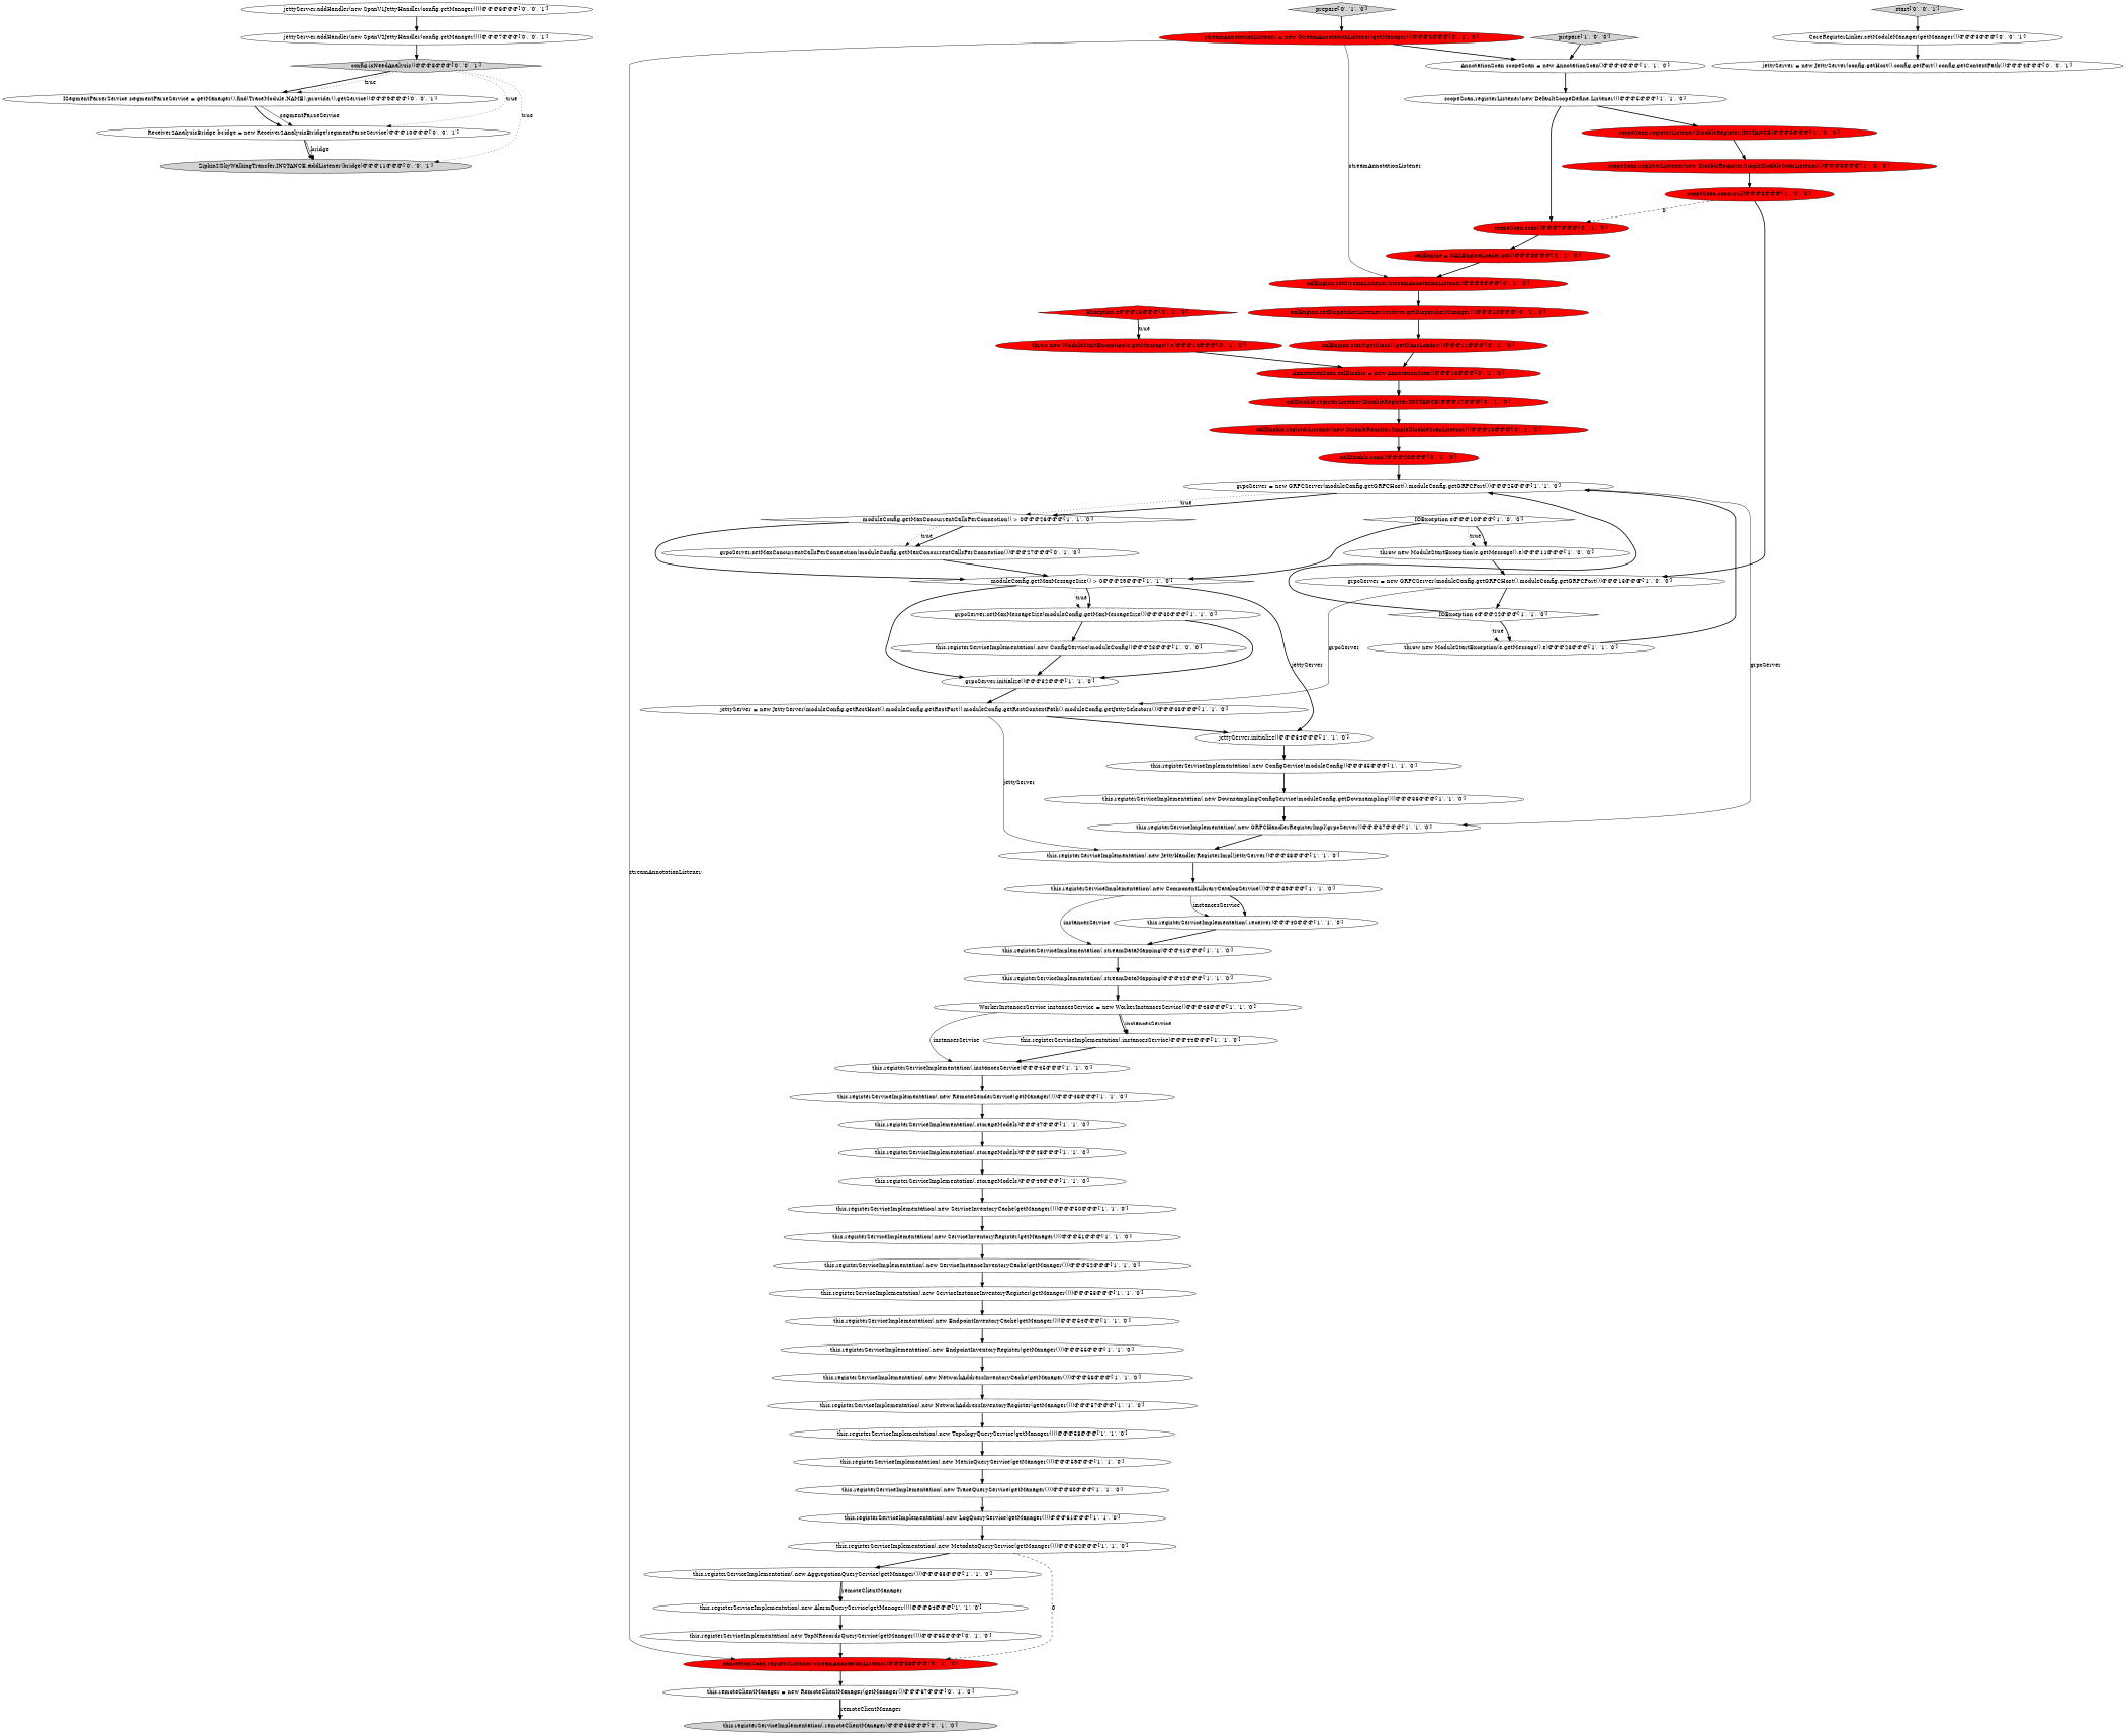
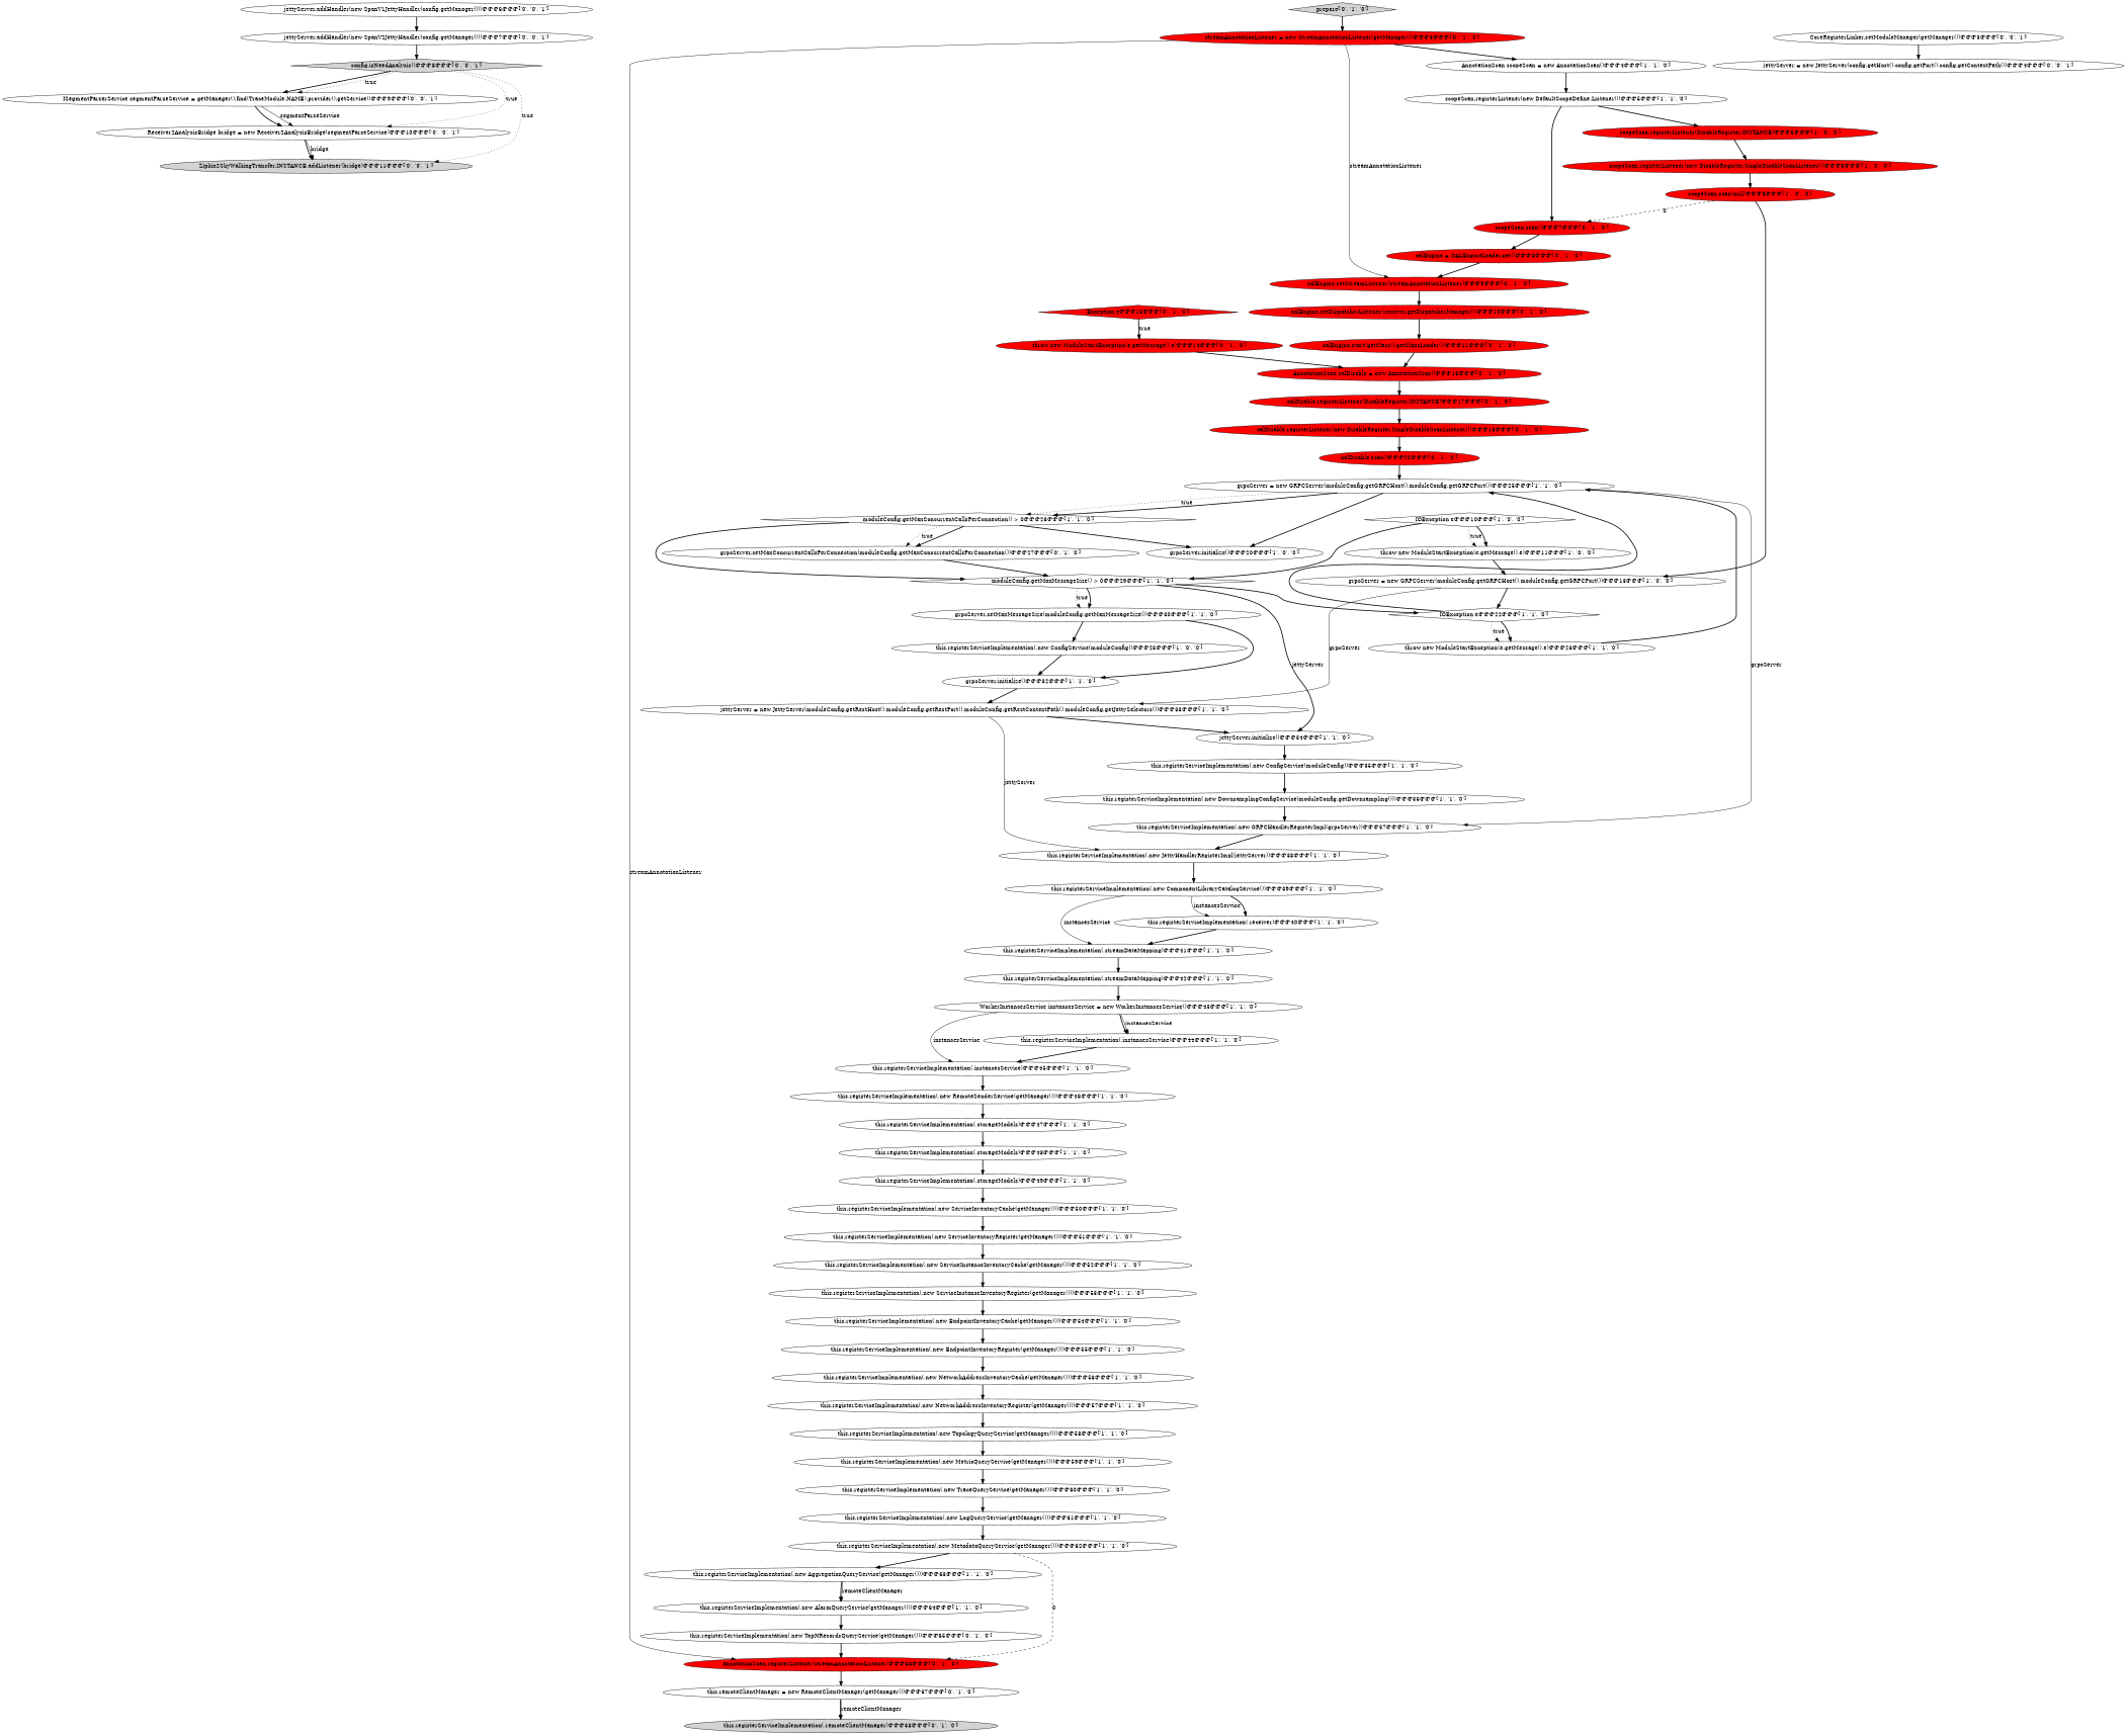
  digraph {
    node [fillcolor=white shape=ellipse style=filled]
    edge [style=bold]
    n1 [label="jettyServer.addHandler(new SpanV2JettyHandler(config,getManager()))@@@7@@@['0', '0', '1']"]
    n2 [fillcolor=lightgray label="config.isNeedAnalysis()@@@8@@@['0', '0', '1']" shape=diamond]
    n3 [label="ISegmentParserService segmentParseService = getManager().find(TraceModule.NAME).provider().getService()@@@9@@@['0', '0', '1']"]
    n4 [label="Receiver2AnalysisBridge bridge = new Receiver2AnalysisBridge(segmentParseService)@@@10@@@['0', '0', '1']"]
    n5 [fillcolor=lightgray label="Zipkin2SkyWalkingTransfer.INSTANCE.addListener(bridge)@@@11@@@['0', '0', '1']"]
    n6 [label="scopeScan.registerListener(new DefaultScopeDefine.Listener())@@@5@@@['1', '1', '0']"]
    n7 [fillcolor=red label="scopeScan.scan()@@@7@@@['0', '1', '0']"]
    n8 [fillcolor=red label="scopeScan.registerListener(DisableRegister.INSTANCE)@@@5@@@['1', '0', '0']"]
    n9 [fillcolor=red label="oalEngine = OALEngineLoader.get()@@@8@@@['0', '1', '0']"]
    n10 [fillcolor=red label="scopeScan.registerListener(new DisableRegister.SingleDisableScanListener())@@@6@@@['1', '0', '0']"]
    n11 [label="this.registerServiceImplementation(,new AlarmQueryService(getManager()))@@@64@@@['1', '1', '0']"]
    n12 [label="this.registerServiceImplementation(,new TopNRecordsQueryService(getManager()))@@@65@@@['0', '1', '0']"]
    n13 [fillcolor=red label="annotationScan.registerListener(streamAnnotationListener)@@@66@@@['0', '1', '0']"]
    n14 [label="grpcServer.setMaxMessageSize(moduleConfig.getMaxMessageSize())@@@30@@@['1', '1', '0']"]
    n15 [label="grpcServer.initialize()@@@32@@@['1', '1', '0']"]
    n16 [label="this.registerServiceImplementation(,new ConfigService(moduleConfig))@@@23@@@['1', '0', '0']"]
    n17 [label="jettyServer = new JettyServer(moduleConfig.getRestHost(),moduleConfig.getRestPort(),moduleConfig.getRestContextPath(),moduleConfig.getJettySelectors())@@@33@@@['1', '1', '0']"]
    n18 [fillcolor=red label="scopeScan.scan(null)@@@8@@@['1', '0', '0']"]
    n19 [label="grpcServer = new GRPCServer(moduleConfig.getGRPCHost(),moduleConfig.getGRPCPort())@@@13@@@['1', '0', '0']"]
    n20 [label="this.registerServiceImplementation(,instancesService)@@@45@@@['1', '1', '0']"]
    n21 [label="this.registerServiceImplementation(,new RemoteSenderService(getManager()))@@@46@@@['1', '1', '0']"]
    n22 [label="this.registerServiceImplementation(,storageModels)@@@47@@@['1', '1', '0']"]
    n23 [label="this.registerServiceImplementation(,new DownsamplingConfigService(moduleConfig.getDownsampling()))@@@36@@@['1', '1', '0']"]
    n24 [label="this.registerServiceImplementation(,new GRPCHandlerRegisterImpl(grpcServer))@@@37@@@['1', '1', '0']"]
    n25 [label="this.registerServiceImplementation(,new JettyHandlerRegisterImpl(jettyServer))@@@38@@@['1', '1', '0']"]
    n26 [label="this.registerServiceImplementation(,new MetricQueryService(getManager()))@@@59@@@['1', '1', '0']"]
    n27 [label="this.registerServiceImplementation(,new TraceQueryService(getManager()))@@@60@@@['1', '1', '0']"]
    n28 [label="this.registerServiceImplementation(,new LogQueryService(getManager()))@@@61@@@['1', '1', '0']"]
    n29 [label="this.registerServiceImplementation(,new TopologyQueryService(getManager()))@@@58@@@['1', '1', '0']"]
    n30 [label="moduleConfig.getMaxConcurrentCallsPerConnection() > 0@@@26@@@['1', '1', '0']" shape=diamond]
    n31 [label="grpcServer.setMaxConcurrentCallsPerConnection(moduleConfig.getMaxConcurrentCallsPerConnection())@@@27@@@['0', '1', '0']"]
+   n32 [label="grpcServer.initialize()@@@20@@@['1', '0', '0']"]
    n33 [label="moduleConfig.getMaxMessageSize() > 0@@@29@@@['1', '1', '0']" shape=diamond]
    n34 [label="jettyServer.initialize()@@@34@@@['1', '1', '0']"]
    n35 [fillcolor=red label="oalEngine.start(getClass().getClassLoader())@@@11@@@['0', '1', '0']"]
    n36 [fillcolor=red label="AnnotationScan oalDisable = new AnnotationScan()@@@16@@@['0', '1', '0']"]
    n37 [fillcolor=red label="oalDisable.registerListener(DisableRegister.INSTANCE)@@@17@@@['0', '1', '0']"]
    n38 [label="this.registerServiceImplementation(,new ComponentLibraryCatalogService())@@@39@@@['1', '1', '0']"]
    n39 [fillcolor=red label="oalEngine.setDispatcherListener(receiver.getDispatcherManager())@@@10@@@['0', '1', '0']"]
    n40 [label="this.registerServiceImplementation(,new AggregationQueryService(getManager()))@@@63@@@['1', '1', '0']"]
    n41 [fillcolor=lightgray label="prepare['0', '1', '0']" shape=diamond]
    n42 [fillcolor=red label="streamAnnotationListener = new StreamAnnotationListener(getManager())@@@3@@@['0', '1', '0']"]
    n43 [fillcolor=red label="oalEngine.setStreamListener(streamAnnotationListener)@@@9@@@['0', '1', '0']"]
    n44 [label="AnnotationScan scopeScan = new AnnotationScan()@@@4@@@['1', '1', '0']"]
    n45 [label="this.remoteClientManager = new RemoteClientManager(getManager())@@@67@@@['0', '1', '0']"]
    n46 [label="throw new ModuleStartException(e.getMessage(),e)@@@11@@@['1', '0', '0']"]
    n47 [label="IOException e@@@22@@@['1', '1', '0']" shape=diamond]
    n48 [label="this.registerServiceImplementation(,instancesService)@@@44@@@['1', '1', '0']"]
    n49 [label="this.registerServiceImplementation(,streamDataMapping)@@@41@@@['1', '1', '0']"]
    n50 [label="this.registerServiceImplementation(,streamDataMapping)@@@42@@@['1', '1', '0']"]
    n51 [label="WorkerInstancesService instancesService = new WorkerInstancesService()@@@43@@@['1', '1', '0']"]
    n52 [label="this.registerServiceImplementation(,storageModels)@@@48@@@['1', '1', '0']"]
    n53 [label="this.registerServiceImplementation(,storageModels)@@@49@@@['1', '1', '0']"]
    n54 [label="this.registerServiceImplementation(,new ServiceInventoryCache(getManager()))@@@50@@@['1', '1', '0']"]
    n55 [label="this.registerServiceImplementation(,new ServiceInstanceInventoryRegister(getManager()))@@@53@@@['1', '1', '0']"]
    n56 [label="this.registerServiceImplementation(,new EndpointInventoryCache(getManager()))@@@54@@@['1', '1', '0']"]
    n57 [label="this.registerServiceImplementation(,new EndpointInventoryRegister(getManager()))@@@55@@@['1', '1', '0']"]
    n58 [label="this.registerServiceImplementation(,new ServiceInstanceInventoryCache(getManager()))@@@52@@@['1', '1', '0']"]
    n59 [fillcolor=lightgray label="this.registerServiceImplementation(,remoteClientManager)@@@68@@@['0', '1', '0']"]
    n60 [label="this.registerServiceImplementation(,new ConfigService(moduleConfig))@@@35@@@['1', '1', '0']"]
    n61 [label="IOException e@@@10@@@['1', '0', '0']" shape=diamond]
    n62 [label="jettyServer.addHandler(new SpanV1JettyHandler(config,getManager()))@@@6@@@['0', '0', '1']"]
-   n63 [fillcolor=lightgray label="start['0', '0', '1']" shape=diamond]
    n64 [label="CoreRegisterLinker.setModuleManager(getManager())@@@3@@@['0', '0', '1']"]
    n65 [label="jettyServer = new JettyServer(config.getHost(),config.getPort(),config.getContextPath())@@@4@@@['0', '0', '1']"]
    n66 [label="this.registerServiceImplementation(,new NetworkAddressInventoryCache(getManager()))@@@56@@@['1', '1', '0']"]
    n67 [label="this.registerServiceImplementation(,new NetworkAddressInventoryRegister(getManager()))@@@57@@@['1', '1', '0']"]
    n68 [fillcolor=red label="throw new ModuleStartException(e.getMessage(),e)@@@14@@@['0', '1', '0']"]
    n69 [label="throw new ModuleStartException(e.getMessage(),e)@@@23@@@['1', '1', '0']"]
    n70 [label="grpcServer = new GRPCServer(moduleConfig.getGRPCHost(),moduleConfig.getGRPCPort())@@@25@@@['1', '1', '0']"]
    n71 [fillcolor=red label="oalDisable.registerListener(new DisableRegister.SingleDisableScanListener())@@@18@@@['0', '1', '0']"]
    n72 [label="this.registerServiceImplementation(,new MetadataQueryService(getManager()))@@@62@@@['1', '1', '0']"]
    n73 [label="this.registerServiceImplementation(,new ServiceInventoryRegister(getManager()))@@@51@@@['1', '1', '0']"]
-   n74 [fillcolor=lightgray label="prepare['1', '0', '0']" shape=diamond]
    n75 [label="this.registerServiceImplementation(,receiver)@@@40@@@['1', '1', '0']"]
    n76 [fillcolor=red label="Exception e@@@13@@@['0', '1', '0']" shape=diamond]
    n77 [fillcolor=red label="oalDisable.scan()@@@20@@@['0', '1', '0']"]
    n1 -> n2
    n2 -> n3
    n2 -> n3 [label=true style=dotted]
    n2 -> n4 [label=true style=dotted]
    n2 -> n5 [label=true style=dotted]
    n3 -> n4
    n3 -> n4 [label=segmentParseService style=solid]
    n4 -> n5
    n4 -> n5 [label=bridge style=solid]
    n6 -> n7
    n6 -> n8
    n7 -> n9
    n8 -> n10
    n9 -> n43
    n10 -> n18
    n11 -> n12
    n12 -> n13
    n13 -> n45
    n14 -> n15
    n14 -> n16
    n15 -> n17
    n16 -> n15
    n17 -> n25 [label=jettyServer style=solid]
    n17 -> n34
    n18 -> n7 [label=0 style=dashed]
    n18 -> n19
    n19 -> n17 [label=grpcServer style=solid]
    n19 -> n47
    n20 -> n21
    n21 -> n22
    n22 -> n52
    n23 -> n24
    n24 -> n25
    n25 -> n38
    n26 -> n27
    n27 -> n28
    n28 -> n72
    n29 -> n26
    n30 -> n31
    n30 -> n31 [label=true style=dotted]
+   n30 -> n32
    n30 -> n33
    n31 -> n33
    n33 -> n14
    n33 -> n14 [label=true style=dotted]
-   n33 -> n15
+   n33 -> n47
    n33 -> n34 [label=jettyServer]
    n34 -> n60
    n35 -> n36
    n36 -> n37
    n37 -> n71
    n38 -> n49 [label=instancesService style=solid]
    n38 -> n75 [label=instancesService style=solid]
    n38 -> n75
    n39 -> n35
    n40 -> n11 [label=remoteClientManager style=solid]
    n40 -> n11
    n41 -> n42
    n42 -> n13 [label=streamAnnotationListener style=solid]
    n42 -> n43 [label=streamAnnotationListener style=solid]
    n42 -> n44
    n43 -> n39
    n44 -> n6
    n45 -> n59
    n45 -> n59 [label=remoteClientManager style=solid]
    n46 -> n19
    n47 -> n69
    n47 -> n69 [label=true style=dotted]
    n47 -> n70
    n48 -> n20
    n49 -> n50
    n50 -> n51
    n51 -> n20 [label=instancesService style=solid]
    n51 -> n48
    n51 -> n48 [label=instancesService style=solid]
    n52 -> n53
    n53 -> n54
    n54 -> n73
    n55 -> n56
    n56 -> n57
    n57 -> n66
    n58 -> n55
    n60 -> n23
    n61 -> n33
    n61 -> n46 [label=true style=dotted]
    n61 -> n46
    n62 -> n1
-   n63 -> n64
    n64 -> n65
    n66 -> n67
    n67 -> n29
    n68 -> n36
    n69 -> n70
    n70 -> n24 [label=grpcServer style=solid]
    n70 -> n30 [label=true style=dotted]
    n70 -> n30
+   n70 -> n32
    n71 -> n77
    n72 -> n13 [label=0 style=dashed]
    n72 -> n40
    n73 -> n58
-   n74 -> n44
    n75 -> n49
    n76 -> n68
    n76 -> n68 [label=true style=dotted]
    n77 -> n70
  }
